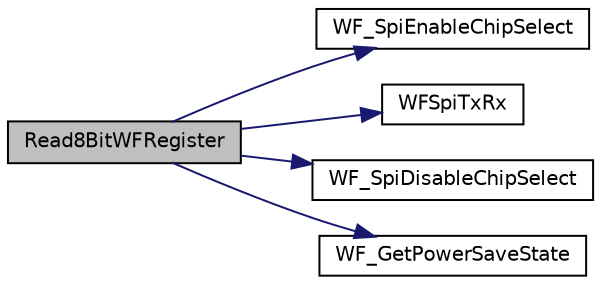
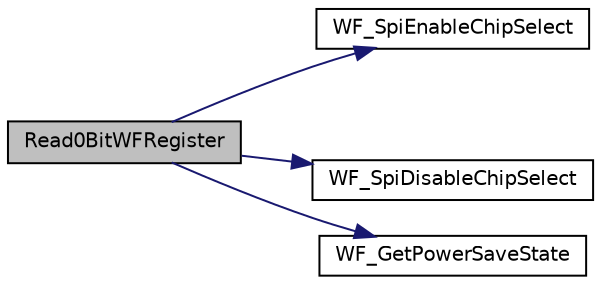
  digraph {
    rankdir=LR
    node [color=black fillcolor=white fontname=Helvetica fontsize=10 shape=record style=filled]
    edge [color=midnightblue fontname=Helvetica fontsize=10 labelfontname=Helvetica labelfontsize=10 style=solid]
-   n1 [fillcolor=grey75 fontcolor=black height=0.2 label=Read8BitWFRegister width=0.4]
+   n1 [fillcolor=grey75 fontcolor=black height=0.2 label=Read0BitWFRegister width=0.4]
    n2 [height=0.2 label=WF_SpiEnableChipSelect width=0.4]
-   n3 [height=0.2 label=WFSpiTxRx width=0.4]
    n4 [height=0.2 label=WF_SpiDisableChipSelect width=0.4]
    n5 [height=0.2 label=WF_GetPowerSaveState width=0.4]
    n1 -> n2
-   n1 -> n3
    n1 -> n4
    n1 -> n5
  }
